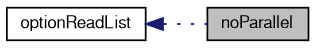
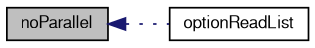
  digraph {
    rankdir=LR
    node [color=black fontname=FreeSans fontsize=10 shape=record]
    n1 [fillcolor=grey75 fontcolor=black height=0.2 label=noParallel style=filled width=0.4]
    n2 [height=0.2 label=optionReadList width=0.4]
-   n2 -> n1 [color=midnightblue dir=back fontname=FreeSans fontsize=10 labelfontname=FreeSans labelfontsize=10 style=dotted]
+   n1 -> n2 [color=midnightblue dir=back fontname=FreeSans fontsize=10 labelfontname=FreeSans labelfontsize=10 style=dotted]
  }
